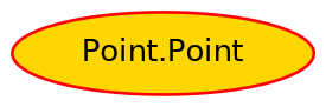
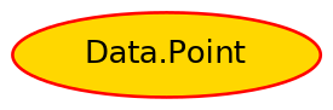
  digraph {
    rankdir=LR
-   n1 [color=red fillcolor=gold fontname=Helvetica fontsize=10 height=0.2 label="Point.Point" shape=ellipse style=filled width=0.4]
+   n1 [color=red fillcolor=gold fontname=Helvetica fontsize=10 height=0.2 label="Data.Point" shape=ellipse style=filled width=0.4]
  }
